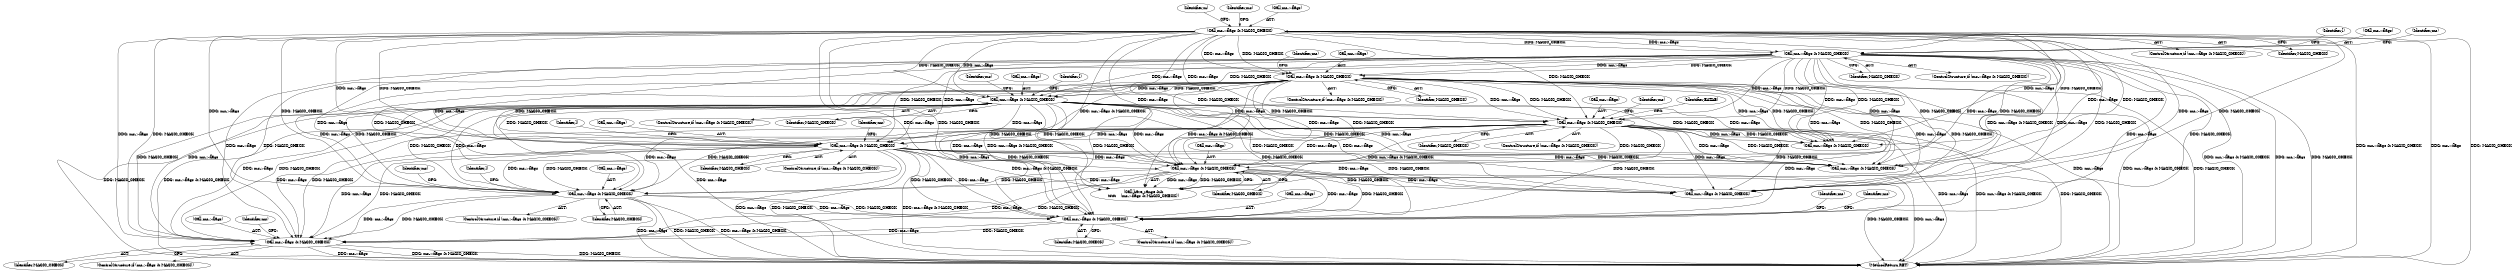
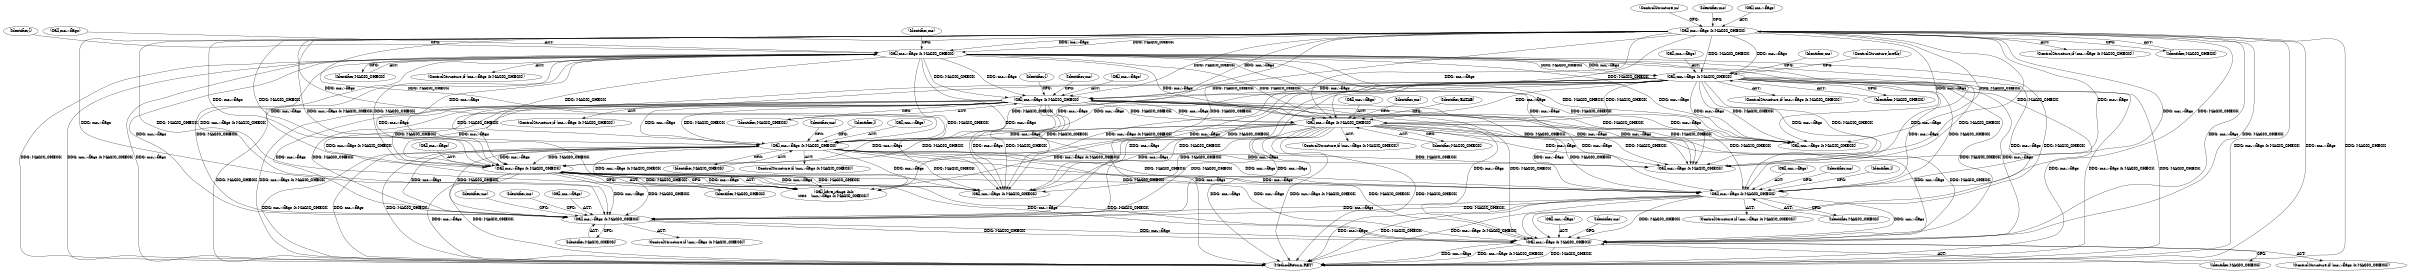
  digraph {
    n1 [label="(Call,ms->flags & MAGIC_CHECK)"]
    n2 [label="(Call,ms->flags & MAGIC_CHECK)"]
    n3 [label="(Call,ms->flags & MAGIC_CHECK)"]
    n4 [label="(ControlStructure,if (ms->flags & MAGIC_CHECK))"]
    n5 [label="(MethodReturn,RET)"]
    n6 [label="(Identifier,MAGIC_CHECK)"]
    n7 [label="(Identifier,MAGIC_CHECK)"]
    n8 [label="(ControlStructure,if (ms->flags & MAGIC_CHECK))"]
    n9 [label="(ControlStructure,if (ms->flags & MAGIC_CHECK))"]
    n10 [label="(Identifier,MAGIC_CHECK)"]
    n11 [label="(Call,ms->flags & MAGIC_CHECK)"]
    n12 [label="(Call,ms->flags & MAGIC_CHECK)"]
    n13 [label="(Call,ms->flags & MAGIC_CHECK)"]
    n14 [label="(Call,ms->flags & MAGIC_CHECK)"]
    n15 [label="(Call,ms->flags & MAGIC_CHECK)"]
    n16 [label="(Call,have_range &&\n\t\t\t\t\t    (ms->flags & MAGIC_CHECK))"]
    n17 [label="(ControlStructure,if (ms->flags & MAGIC_CHECK))"]
    n18 [label="(Call,ms->flags & MAGIC_CHECK)"]
    n19 [label="(Call,ms->flags & MAGIC_CHECK)"]
    n20 [label="(Call,ms->flags & MAGIC_CHECK)"]
    n21 [label="(Identifier,MAGIC_CHECK)"]
    n22 [label="(Identifier,MAGIC_CHECK)"]
    n23 [label="(ControlStructure,if (ms->flags & MAGIC_CHECK))"]
    n24 [label="(ControlStructure,if (ms->flags & MAGIC_CHECK))"]
    n25 [label="(Identifier,MAGIC_CHECK)"]
    n26 [label="(Identifier,MAGIC_CHECK)"]
    n27 [label="(ControlStructure,if (ms->flags & MAGIC_CHECK))"]
    n28 [label="(Identifier,MAGIC_CHECK)"]
    n29 [label="(Call,ms->flags & MAGIC_CHECK)"]
    n30 [label="(Identifier,MAGIC_CHECK)"]
    n31 [label="(ControlStructure,if (ms->flags & MAGIC_CHECK))"]
    n32 [label="(Call,ms->flags & MAGIC_CHECK)"]
    n33 [label="(ControlStructure,if (ms->flags & MAGIC_CHECK))"]
    n34 [label="(Identifier,MAGIC_CHECK)"]
    n35 [label="(Call,ms->flags)"]
    n36 [label="(Identifier,ms)"]
    n37 [label="(Identifier,ms)"]
    n38 [label="(Identifier,l)"]
    n39 [label="(Identifier,ms)"]
    n40 [label="(Identifier,ms)"]
-   n41 [label="(Identifier,m)"]
+   n41 [label="(ControlStructure,m)"]
+   n42 [label="(ControlStructure,break;)"]
    n43 [label="(Identifier,l)"]
    n44 [label="(Identifier,ms)"]
    n45 [label="(Call,ms->flags)"]
    n46 [label="(Identifier,l)"]
    n47 [label="(Call,ms->flags)"]
    n48 [label="(Call,ms->flags)"]
    n49 [label="(Identifier,l)"]
    n50 [label="(Call,ms->flags)"]
    n51 [label="(Call,ms->flags)"]
    n52 [label="(Call,ms->flags)"]
    n53 [label="(Call,ms->flags)"]
    n54 [label="(Identifier,ms)"]
    n55 [label="(Identifier,ms)"]
    n56 [label="(Call,ms->flags)"]
    n57 [label="(Call,ms->flags)"]
    n58 [label="(Identifier,ms)"]
    n59 [label="(Identifier,EATAB)"]
    n60 [label="(Identifier,ms)"]
    n61 [label="(Identifier,ms)"]
    n1 -> n2 [label="DDG: ms->flags"]
    n1 -> n2 [label="DDG: MAGIC_CHECK"]
    n1 -> n3 [label="DDG: ms->flags"]
    n1 -> n3 [label="DDG: MAGIC_CHECK"]
    n1 -> n4 [label="AST: "]
    n1 -> n5 [label="DDG: ms->flags"]
    n1 -> n5 [label="DDG: MAGIC_CHECK"]
    n1 -> n5 [label="DDG: ms->flags & MAGIC_CHECK"]
    n1 -> n6 [label="CFG: "]
    n2 -> n3 [label="DDG: ms->flags"]
    n2 -> n3 [label="DDG: MAGIC_CHECK"]
    n2 -> n7 [label="CFG: "]
    n2 -> n8 [label="AST: "]
    n3 -> n5 [label="DDG: MAGIC_CHECK"]
    n3 -> n5 [label="DDG: ms->flags"]
    n3 -> n5 [label="DDG: ms->flags & MAGIC_CHECK"]
    n3 -> n9 [label="AST: "]
    n3 -> n10 [label="CFG: "]
    n6 -> n1 [label="AST: "]
    n7 -> n2 [label="AST: "]
    n10 -> n3 [label="AST: "]
    n11 -> n1 [label="DDG: ms->flags"]
    n11 -> n1 [label="DDG: MAGIC_CHECK"]
    n11 -> n2 [label="DDG: ms->flags"]
    n11 -> n2 [label="DDG: MAGIC_CHECK"]
    n11 -> n3 [label="DDG: ms->flags"]
    n11 -> n3 [label="DDG: MAGIC_CHECK"]
    n11 -> n5 [label="DDG: ms->flags"]
    n11 -> n5 [label="DDG: ms->flags & MAGIC_CHECK"]
    n11 -> n5 [label="DDG: MAGIC_CHECK"]
    n11 -> n12 [label="DDG: ms->flags"]
    n11 -> n12 [label="DDG: MAGIC_CHECK"]
    n11 -> n13 [label="DDG: ms->flags"]
    n11 -> n13 [label="DDG: MAGIC_CHECK"]
    n11 -> n14 [label="DDG: ms->flags"]
    n11 -> n14 [label="DDG: MAGIC_CHECK"]
    n11 -> n15 [label="DDG: ms->flags"]
    n11 -> n15 [label="DDG: MAGIC_CHECK"]
    n11 -> n16 [label="DDG: ms->flags & MAGIC_CHECK"]
    n11 -> n17 [label="AST: "]
    n11 -> n18 [label="DDG: ms->flags"]
    n11 -> n18 [label="DDG: MAGIC_CHECK"]
    n11 -> n19 [label="DDG: ms->flags"]
    n11 -> n19 [label="DDG: MAGIC_CHECK"]
    n11 -> n20 [label="DDG: ms->flags"]
    n11 -> n20 [label="DDG: MAGIC_CHECK"]
    n11 -> n21 [label="CFG: "]
    n12 -> n1 [label="DDG: ms->flags"]
    n12 -> n1 [label="DDG: MAGIC_CHECK"]
    n12 -> n2 [label="DDG: ms->flags"]
    n12 -> n2 [label="DDG: MAGIC_CHECK"]
    n12 -> n3 [label="DDG: ms->flags"]
    n12 -> n3 [label="DDG: MAGIC_CHECK"]
    n12 -> n5 [label="DDG: ms->flags & MAGIC_CHECK"]
    n12 -> n5 [label="DDG: ms->flags"]
    n12 -> n5 [label="DDG: MAGIC_CHECK"]
    n12 -> n15 [label="DDG: ms->flags"]
    n12 -> n15 [label="DDG: MAGIC_CHECK"]
    n12 -> n16 [label="DDG: ms->flags & MAGIC_CHECK"]
    n12 -> n19 [label="DDG: ms->flags"]
    n12 -> n19 [label="DDG: MAGIC_CHECK"]
    n12 -> n20 [label="DDG: ms->flags"]
    n12 -> n20 [label="DDG: MAGIC_CHECK"]
    n12 -> n22 [label="CFG: "]
    n12 -> n23 [label="AST: "]
    n13 -> n1 [label="DDG: ms->flags"]
    n13 -> n1 [label="DDG: MAGIC_CHECK"]
    n13 -> n2 [label="DDG: ms->flags"]
    n13 -> n2 [label="DDG: MAGIC_CHECK"]
    n13 -> n3 [label="DDG: ms->flags"]
    n13 -> n3 [label="DDG: MAGIC_CHECK"]
    n13 -> n5 [label="DDG: ms->flags & MAGIC_CHECK"]
    n13 -> n5 [label="DDG: ms->flags"]
    n13 -> n5 [label="DDG: MAGIC_CHECK"]
    n13 -> n12 [label="DDG: ms->flags"]
    n13 -> n12 [label="DDG: MAGIC_CHECK"]
    n13 -> n14 [label="DDG: ms->flags"]
    n13 -> n14 [label="DDG: MAGIC_CHECK"]
    n13 -> n15 [label="DDG: ms->flags"]
    n13 -> n15 [label="DDG: MAGIC_CHECK"]
    n13 -> n16 [label="DDG: ms->flags & MAGIC_CHECK"]
    n13 -> n18 [label="DDG: ms->flags"]
    n13 -> n18 [label="DDG: MAGIC_CHECK"]
    n13 -> n19 [label="DDG: ms->flags"]
    n13 -> n19 [label="DDG: MAGIC_CHECK"]
    n13 -> n20 [label="DDG: ms->flags"]
    n13 -> n20 [label="DDG: MAGIC_CHECK"]
    n13 -> n24 [label="AST: "]
    n13 -> n25 [label="CFG: "]
    n14 -> n1 [label="DDG: ms->flags"]
    n14 -> n1 [label="DDG: MAGIC_CHECK"]
    n14 -> n2 [label="DDG: ms->flags"]
    n14 -> n2 [label="DDG: MAGIC_CHECK"]
    n14 -> n3 [label="DDG: ms->flags"]
    n14 -> n3 [label="DDG: MAGIC_CHECK"]
    n14 -> n5 [label="DDG: ms->flags"]
    n14 -> n5 [label="DDG: ms->flags & MAGIC_CHECK"]
    n14 -> n5 [label="DDG: MAGIC_CHECK"]
    n14 -> n12 [label="DDG: ms->flags"]
    n14 -> n12 [label="DDG: MAGIC_CHECK"]
    n14 -> n15 [label="DDG: ms->flags"]
    n14 -> n15 [label="DDG: MAGIC_CHECK"]
    n14 -> n16 [label="DDG: ms->flags & MAGIC_CHECK"]
    n14 -> n18 [label="DDG: ms->flags"]
    n14 -> n18 [label="DDG: MAGIC_CHECK"]
    n14 -> n19 [label="DDG: ms->flags"]
    n14 -> n19 [label="DDG: MAGIC_CHECK"]
    n14 -> n20 [label="DDG: ms->flags"]
    n14 -> n20 [label="DDG: MAGIC_CHECK"]
    n14 -> n26 [label="CFG: "]
    n14 -> n27 [label="AST: "]
    n15 -> n1 [label="DDG: ms->flags"]
    n15 -> n1 [label="DDG: MAGIC_CHECK"]
    n15 -> n2 [label="DDG: ms->flags"]
    n15 -> n2 [label="DDG: MAGIC_CHECK"]
    n15 -> n3 [label="DDG: ms->flags"]
    n15 -> n3 [label="DDG: MAGIC_CHECK"]
    n15 -> n5 [label="DDG: MAGIC_CHECK"]
    n15 -> n5 [label="DDG: ms->flags"]
    n15 -> n16 [label="AST: "]
    n15 -> n16 [label="DDG: ms->flags"]
    n15 -> n16 [label="DDG: MAGIC_CHECK"]
    n15 -> n20 [label="DDG: ms->flags"]
    n15 -> n20 [label="DDG: MAGIC_CHECK"]
    n15 -> n28 [label="CFG: "]
    n16 -> n15 [label="CFG: "]
    n21 -> n11 [label="AST: "]
    n22 -> n12 [label="AST: "]
    n25 -> n13 [label="AST: "]
    n26 -> n14 [label="AST: "]
    n28 -> n15 [label="AST: "]
    n29 -> n1 [label="DDG: ms->flags"]
    n29 -> n1 [label="DDG: MAGIC_CHECK"]
    n29 -> n2 [label="DDG: ms->flags"]
    n29 -> n2 [label="DDG: MAGIC_CHECK"]
    n29 -> n3 [label="DDG: ms->flags"]
    n29 -> n3 [label="DDG: MAGIC_CHECK"]
    n29 -> n5 [label="DDG: ms->flags & MAGIC_CHECK"]
    n29 -> n5 [label="DDG: ms->flags"]
    n29 -> n5 [label="DDG: MAGIC_CHECK"]
    n29 -> n11 [label="DDG: ms->flags"]
    n29 -> n11 [label="DDG: MAGIC_CHECK"]
    n29 -> n12 [label="DDG: ms->flags"]
    n29 -> n12 [label="DDG: MAGIC_CHECK"]
    n29 -> n13 [label="DDG: ms->flags"]
    n29 -> n13 [label="DDG: MAGIC_CHECK"]
    n29 -> n14 [label="DDG: ms->flags"]
    n29 -> n14 [label="DDG: MAGIC_CHECK"]
    n29 -> n15 [label="DDG: ms->flags"]
    n29 -> n15 [label="DDG: MAGIC_CHECK"]
    n29 -> n16 [label="DDG: ms->flags & MAGIC_CHECK"]
    n29 -> n18 [label="DDG: ms->flags"]
    n29 -> n18 [label="DDG: MAGIC_CHECK"]
    n29 -> n19 [label="DDG: ms->flags"]
    n29 -> n19 [label="DDG: MAGIC_CHECK"]
    n29 -> n20 [label="DDG: ms->flags"]
    n29 -> n20 [label="DDG: MAGIC_CHECK"]
    n29 -> n30 [label="CFG: "]
    n29 -> n31 [label="AST: "]
    n30 -> n29 [label="AST: "]
    n32 -> n1 [label="DDG: ms->flags"]
    n32 -> n1 [label="DDG: MAGIC_CHECK"]
    n32 -> n2 [label="DDG: ms->flags"]
    n32 -> n2 [label="DDG: MAGIC_CHECK"]
    n32 -> n3 [label="DDG: ms->flags"]
    n32 -> n3 [label="DDG: MAGIC_CHECK"]
    n32 -> n5 [label="DDG: ms->flags & MAGIC_CHECK"]
    n32 -> n5 [label="DDG: ms->flags"]
    n32 -> n5 [label="DDG: MAGIC_CHECK"]
    n32 -> n11 [label="DDG: ms->flags"]
    n32 -> n11 [label="DDG: MAGIC_CHECK"]
    n32 -> n12 [label="DDG: ms->flags"]
    n32 -> n12 [label="DDG: MAGIC_CHECK"]
    n32 -> n13 [label="DDG: ms->flags"]
    n32 -> n13 [label="DDG: MAGIC_CHECK"]
    n32 -> n14 [label="DDG: ms->flags"]
    n32 -> n14 [label="DDG: MAGIC_CHECK"]
    n32 -> n15 [label="DDG: ms->flags"]
    n32 -> n15 [label="DDG: MAGIC_CHECK"]
    n32 -> n16 [label="DDG: ms->flags & MAGIC_CHECK"]
    n32 -> n18 [label="DDG: ms->flags"]
    n32 -> n18 [label="DDG: MAGIC_CHECK"]
    n32 -> n19 [label="DDG: ms->flags"]
    n32 -> n19 [label="DDG: MAGIC_CHECK"]
    n32 -> n20 [label="DDG: ms->flags"]
    n32 -> n20 [label="DDG: MAGIC_CHECK"]
    n32 -> n29 [label="DDG: ms->flags"]
    n32 -> n29 [label="DDG: MAGIC_CHECK"]
    n32 -> n33 [label="AST: "]
    n32 -> n34 [label="CFG: "]
    n34 -> n32 [label="AST: "]
    n35 -> n1 [label="AST: "]
    n36 -> n2 [label="CFG: "]
    n37 -> n1 [label="CFG: "]
    n38 -> n29 [label="CFG: "]
    n39 -> n2 [label="CFG: "]
    n40 -> n11 [label="CFG: "]
    n41 -> n32 [label="CFG: "]
+   n42 -> n11 [label="CFG: "]
    n43 -> n13 [label="CFG: "]
    n44 -> n13 [label="CFG: "]
    n45 -> n2 [label="AST: "]
    n46 -> n12 [label="CFG: "]
    n47 -> n11 [label="AST: "]
    n48 -> n12 [label="AST: "]
    n49 -> n1 [label="CFG: "]
    n50 -> n29 [label="AST: "]
    n51 -> n13 [label="AST: "]
    n52 -> n15 [label="AST: "]
    n53 -> n3 [label="AST: "]
    n54 -> n12 [label="CFG: "]
    n55 -> n32 [label="CFG: "]
    n56 -> n32 [label="AST: "]
    n57 -> n14 [label="AST: "]
    n58 -> n14 [label="CFG: "]
    n59 -> n14 [label="CFG: "]
    n60 -> n3 [label="CFG: "]
    n61 -> n29 [label="CFG: "]
  }
